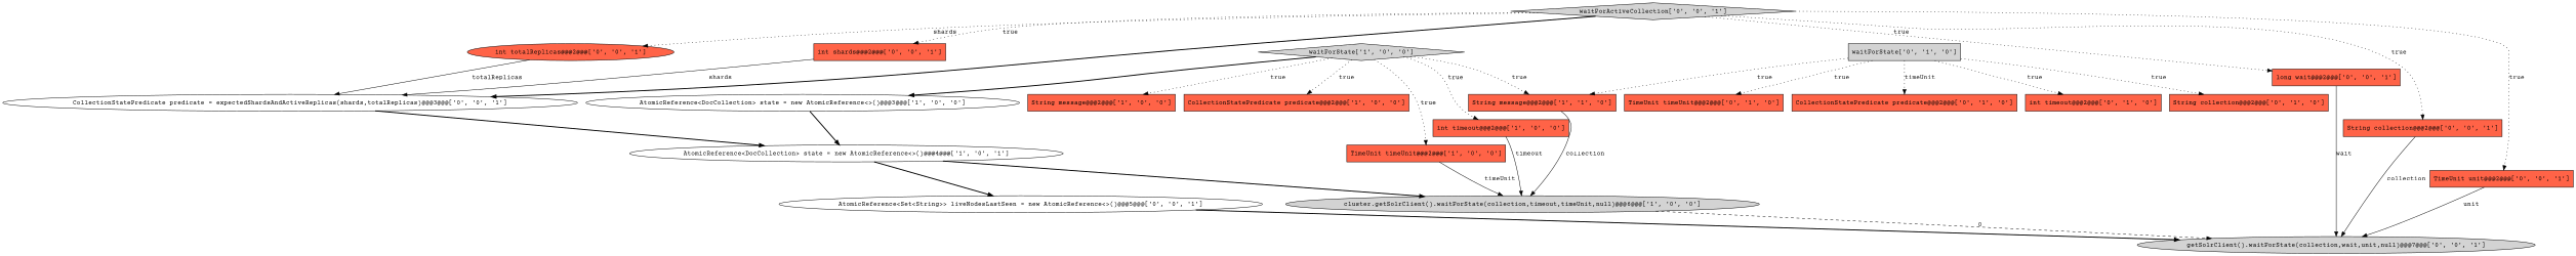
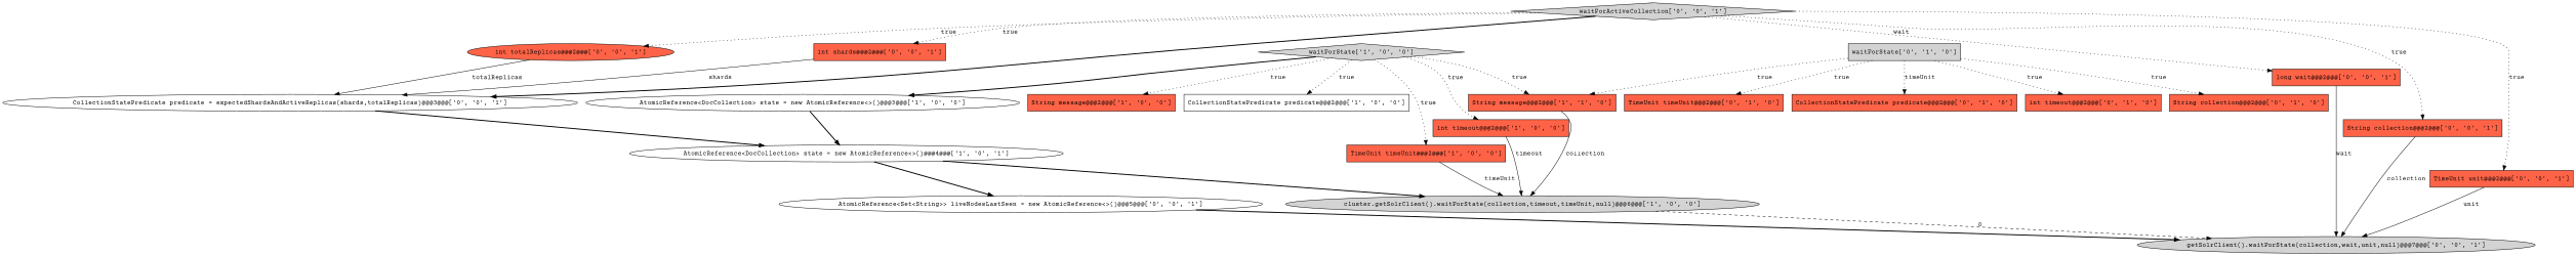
  digraph {
    fontname="Courier Prime"
    node [fillcolor=tomato fontname="Courier Prime" shape=box style=filled]
    edge [fontname="Courier Prime" style=dotted]
    n1 [fillcolor=white label="AtomicReference<DocCollection> state = new AtomicReference<>()@@@4@@@['1', '0', '1']" shape=ellipse]
    n2 [fillcolor=white label="AtomicReference<Set<String>> liveNodesLastSeen = new AtomicReference<>()@@@5@@@['0', '0', '1']" shape=ellipse]
    n3 [fillcolor=lightgray label="cluster.getSolrClient().waitForState(collection,timeout,timeUnit,null)@@@6@@@['1', '0', '0']" shape=ellipse]
    n4 [fillcolor=lightgray label="getSolrClient().waitForState(collection,wait,unit,null)@@@7@@@['0', '0', '1']" shape=ellipse]
    n5 [label="int timeout@@@2@@@['1', '0', '0']"]
    n6 [fillcolor=white label="CollectionStatePredicate predicate = expectedShardsAndActiveReplicas(shards,totalReplicas)@@@3@@@['0', '0', '1']" shape=ellipse]
    n7 [label="long wait@@@2@@@['0', '0', '1']"]
    n8 [label="String collection@@@2@@@['0', '0', '1']"]
    n9 [label="int timeout@@@2@@@['0', '1', '0']"]
    n10 [label="TimeUnit unit@@@2@@@['0', '0', '1']"]
    n11 [label="String collection@@@2@@@['0', '1', '0']"]
    n12 [fillcolor=lightgray label="waitForState['0', '1', '0']"]
    n13 [label="TimeUnit timeUnit@@@2@@@['0', '1', '0']"]
    n14 [label="CollectionStatePredicate predicate@@@2@@@['0', '1', '0']"]
    n15 [label="String message@@@2@@@['1', '1', '0']"]
-   n16 [label="CollectionStatePredicate predicate@@@2@@@['1', '0', '0']"]
+   n16 [fillcolor=white label="CollectionStatePredicate predicate@@@2@@@['1', '0', '0']"]
    n17 [label="int totalReplicas@@@2@@@['0', '0', '1']" shape=ellipse]
    n18 [label="TimeUnit timeUnit@@@2@@@['1', '0', '0']"]
    n19 [fillcolor=lightgray label="waitForActiveCollection['0', '0', '1']" shape=diamond]
    n20 [label="int shards@@@2@@@['0', '0', '1']"]
    n21 [fillcolor=white label="AtomicReference<DocCollection> state = new AtomicReference<>()@@@3@@@['1', '0', '0']" shape=ellipse]
    n22 [label="String message@@@2@@@['1', '0', '0']"]
    n23 [fillcolor=lightgray label="waitForState['1', '0', '0']" shape=diamond]
    n1 -> n2 [style=bold]
    n1 -> n3 [style=bold]
    n2 -> n4 [style=bold]
    n3 -> n4 [label=0 style=dashed]
    n5 -> n3 [label=timeout style=solid]
    n6 -> n1 [style=bold]
    n7 -> n4 [label=wait style=solid]
    n8 -> n4 [label=collection style=solid]
    n10 -> n4 [label=unit style=solid]
    n12 -> n9 [label=true]
    n12 -> n11 [label=true]
    n12 -> n13 [label=true]
    n12 -> n14 [label=timeUnit]
    n12 -> n15 [label=true]
    n15 -> n3 [label=collection style=solid]
    n17 -> n6 [label=totalReplicas style=solid]
    n18 -> n3 [label=timeUnit style=solid]
    n19 -> n6 [style=bold]
-   n19 -> n7 [label=true]
+   n19 -> n7 [label=wait]
    n19 -> n8 [label=true]
    n19 -> n10 [label=true]
-   n19 -> n17 [label=shards]
+   n19 -> n17 [label=true]
    n19 -> n20 [label=true]
    n20 -> n6 [label=shards style=solid]
    n21 -> n1 [style=bold]
    n23 -> n5 [label=true]
    n23 -> n15 [label=true]
    n23 -> n16 [label=true]
    n23 -> n18 [label=true]
    n23 -> n21 [style=bold]
    n23 -> n22 [label=true]
  }
